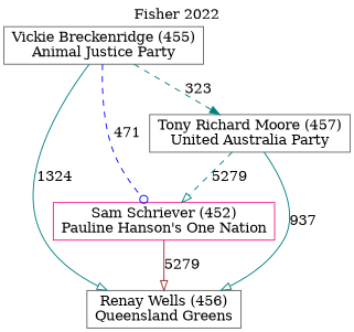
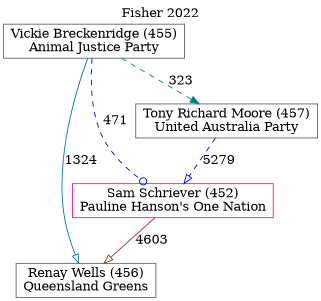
  digraph {
    label="Fisher 2022"
    labelloc=t
    mclimit=10
    node [color=gray40 shape=box]
    edge [arrowhead=onormal color=teal style=solid]
    n1 [label="Renay Wells (456)\nQueensland Greens"]
    n2 [color=deeppink label="Sam Schriever (452)\nPauline Hanson's One Nation"]
    n3 [label="Vickie Breckenridge (455)\nAnimal Justice Party"]
    n4 [label="Tony Richard Moore (457)\nUnited Australia Party"]
-   n2 -> n1 [color=brown label=5279]
+   n2 -> n1 [color=brown label=4603]
    n3 -> n1 [label=1324]
    n3 -> n2 [arrowhead=odot color=blue label=471 style=dashed]
    n3 -> n4 [arrowhead=normal label=323 style=dashed]
-   n4 -> n1 [label=937]
-   n4 -> n2 [label=5279 style=dashed]
+   n4 -> n2 [color=blue label=5279 style=dashed]
  }
